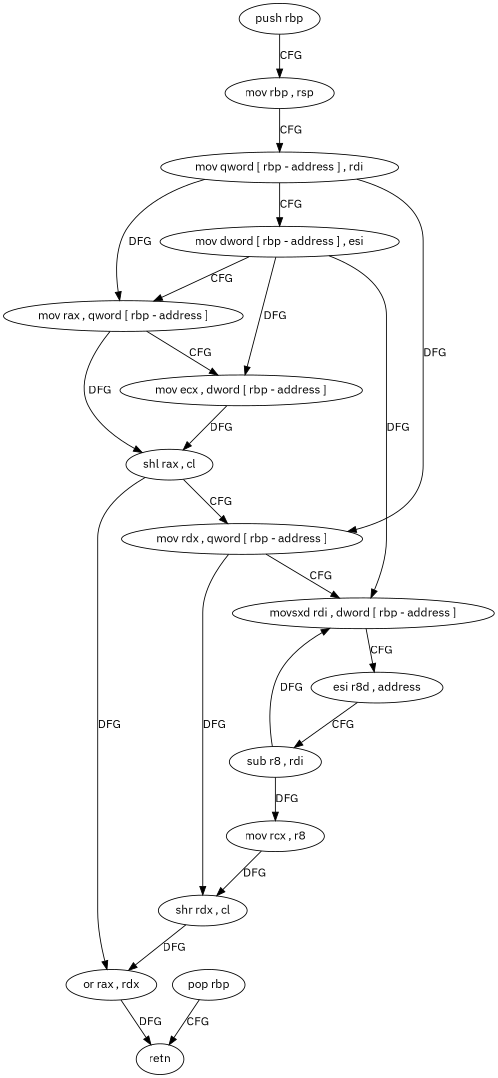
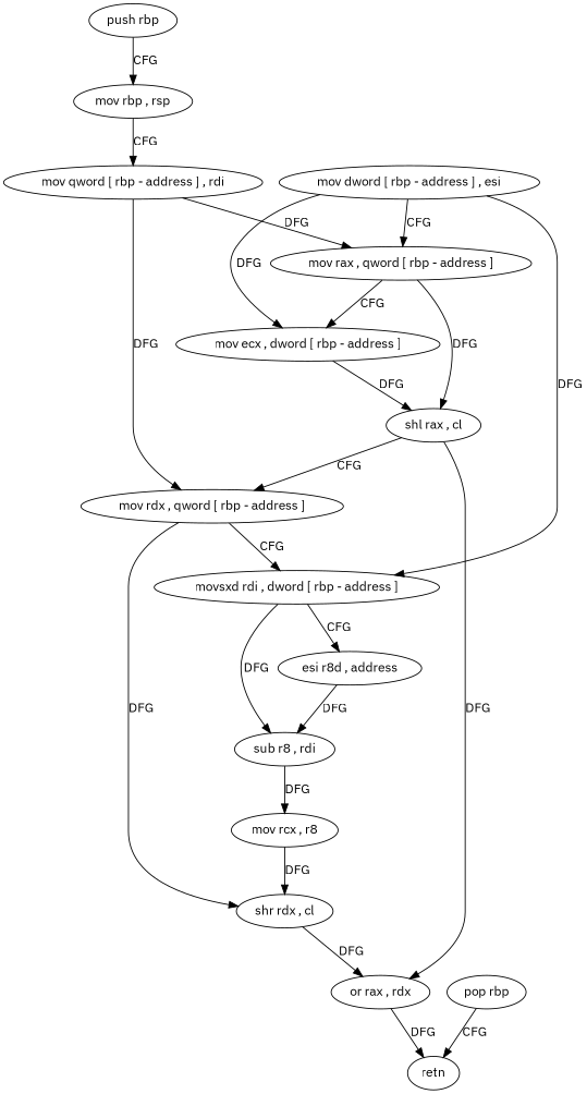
  digraph {
    fontname="IBM Plex Sans"
    node [fontname="IBM Plex Sans"]
    edge [fontname="IBM Plex Sans"]
    n1 [label="push rbp"]
    n2 [label="mov rbp , rsp"]
    n3 [label="mov qword [ rbp - address ] , rdi"]
    n4 [label="mov dword [ rbp - address ] , esi"]
    n5 [label="mov rax , qword [ rbp - address ]"]
    n6 [label="mov rdx , qword [ rbp - address ]"]
    n7 [label="mov ecx , dword [ rbp - address ]"]
    n8 [label="movsxd rdi , dword [ rbp - address ]"]
    n9 [label="shl rax , cl"]
    n10 [label="shr rdx , cl"]
    n11 [label="esi r8d , address"]
    n12 [label="sub r8 , rdi"]
    n13 [label="or rax , rdx"]
    n14 [label=retn]
    n15 [label="mov rcx , r8"]
    n16 [label="pop rbp"]
    n1 -> n2 [label=CFG]
    n2 -> n3 [label=CFG]
-   n3 -> n4 [label=CFG]
    n3 -> n5 [label=DFG]
    n3 -> n6 [label=DFG]
    n4 -> n5 [label=CFG]
    n4 -> n7 [label=DFG]
    n4 -> n8 [label=DFG]
    n5 -> n7 [label=CFG]
    n5 -> n9 [label=DFG]
    n6 -> n8 [label=CFG]
    n6 -> n10 [label=DFG]
    n7 -> n9 [label=DFG]
    n8 -> n11 [label=CFG]
-   n12 -> n8 [label=DFG]
+   n8 -> n12 [label=DFG]
    n9 -> n6 [label=CFG]
    n9 -> n13 [label=DFG]
    n10 -> n13 [label=DFG]
-   n11 -> n12 [label=CFG]
+   n11 -> n12 [label=DFG]
    n12 -> n15 [label=DFG]
    n13 -> n14 [label=DFG]
    n15 -> n10 [label=DFG]
    n16 -> n14 [label=CFG]
  }
